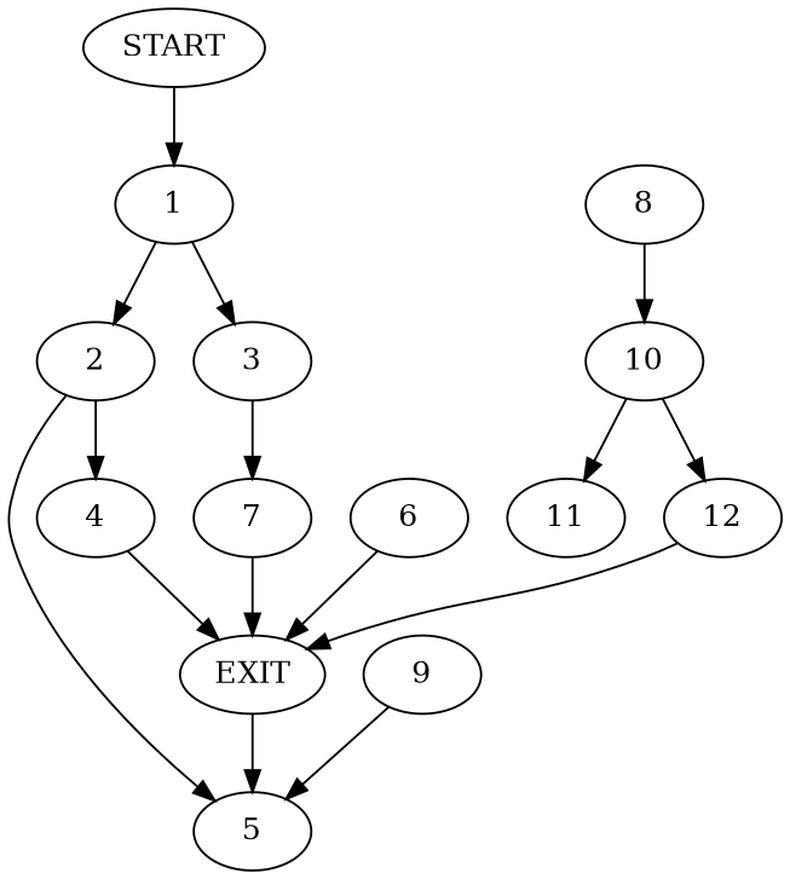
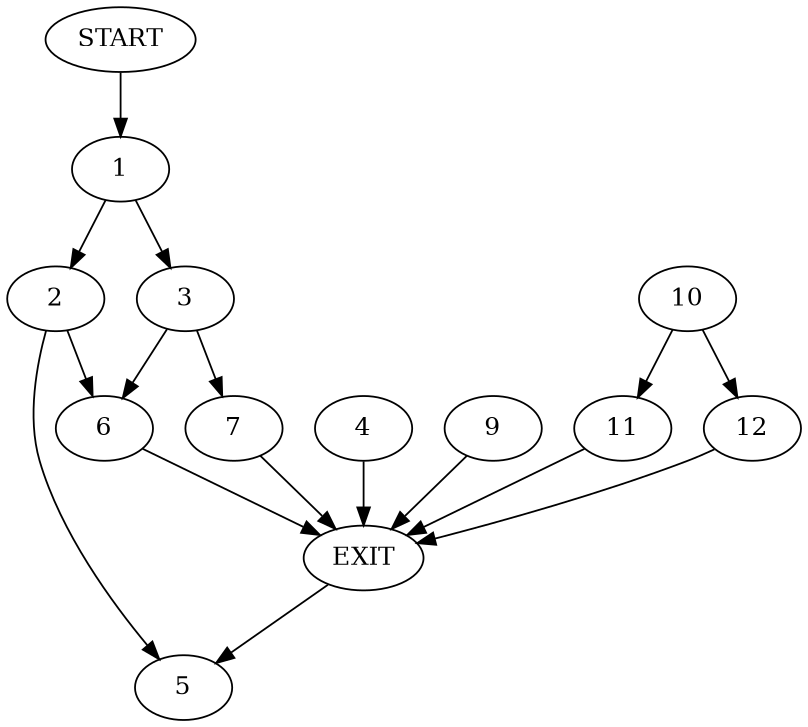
  digraph {
    n1 [label=START]
    1
    2
    3
-   8
    10
    n7 [label=EXIT]
    5
    4
    6
    7
    9
    11
    12
    n1 -> 1
    1 -> 2
    1 -> 3
    2 -> 5
-   2 -> 4
+   2 -> 6
+   3 -> 6
    3 -> 7
-   8 -> 10
    10 -> 11
    10 -> 12
    n7 -> 5
    4 -> n7
    6 -> n7
    7 -> n7
-   9 -> 5
+   9 -> n7
+   11 -> n7
    12 -> n7
  }
